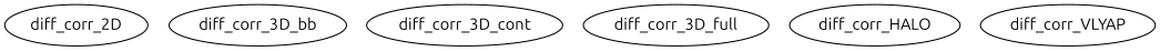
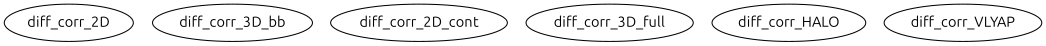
  digraph {
    fontname=Ubuntu
    node [fontname=Ubuntu]
    diff_corr_2D
    diff_corr_3D_bb
-   diff_corr_3D_cont
+   diff_corr_3D_cont [label=diff_corr_2D_cont]
    diff_corr_3D_full
    diff_corr_HALO
    diff_corr_VLYAP
  }
